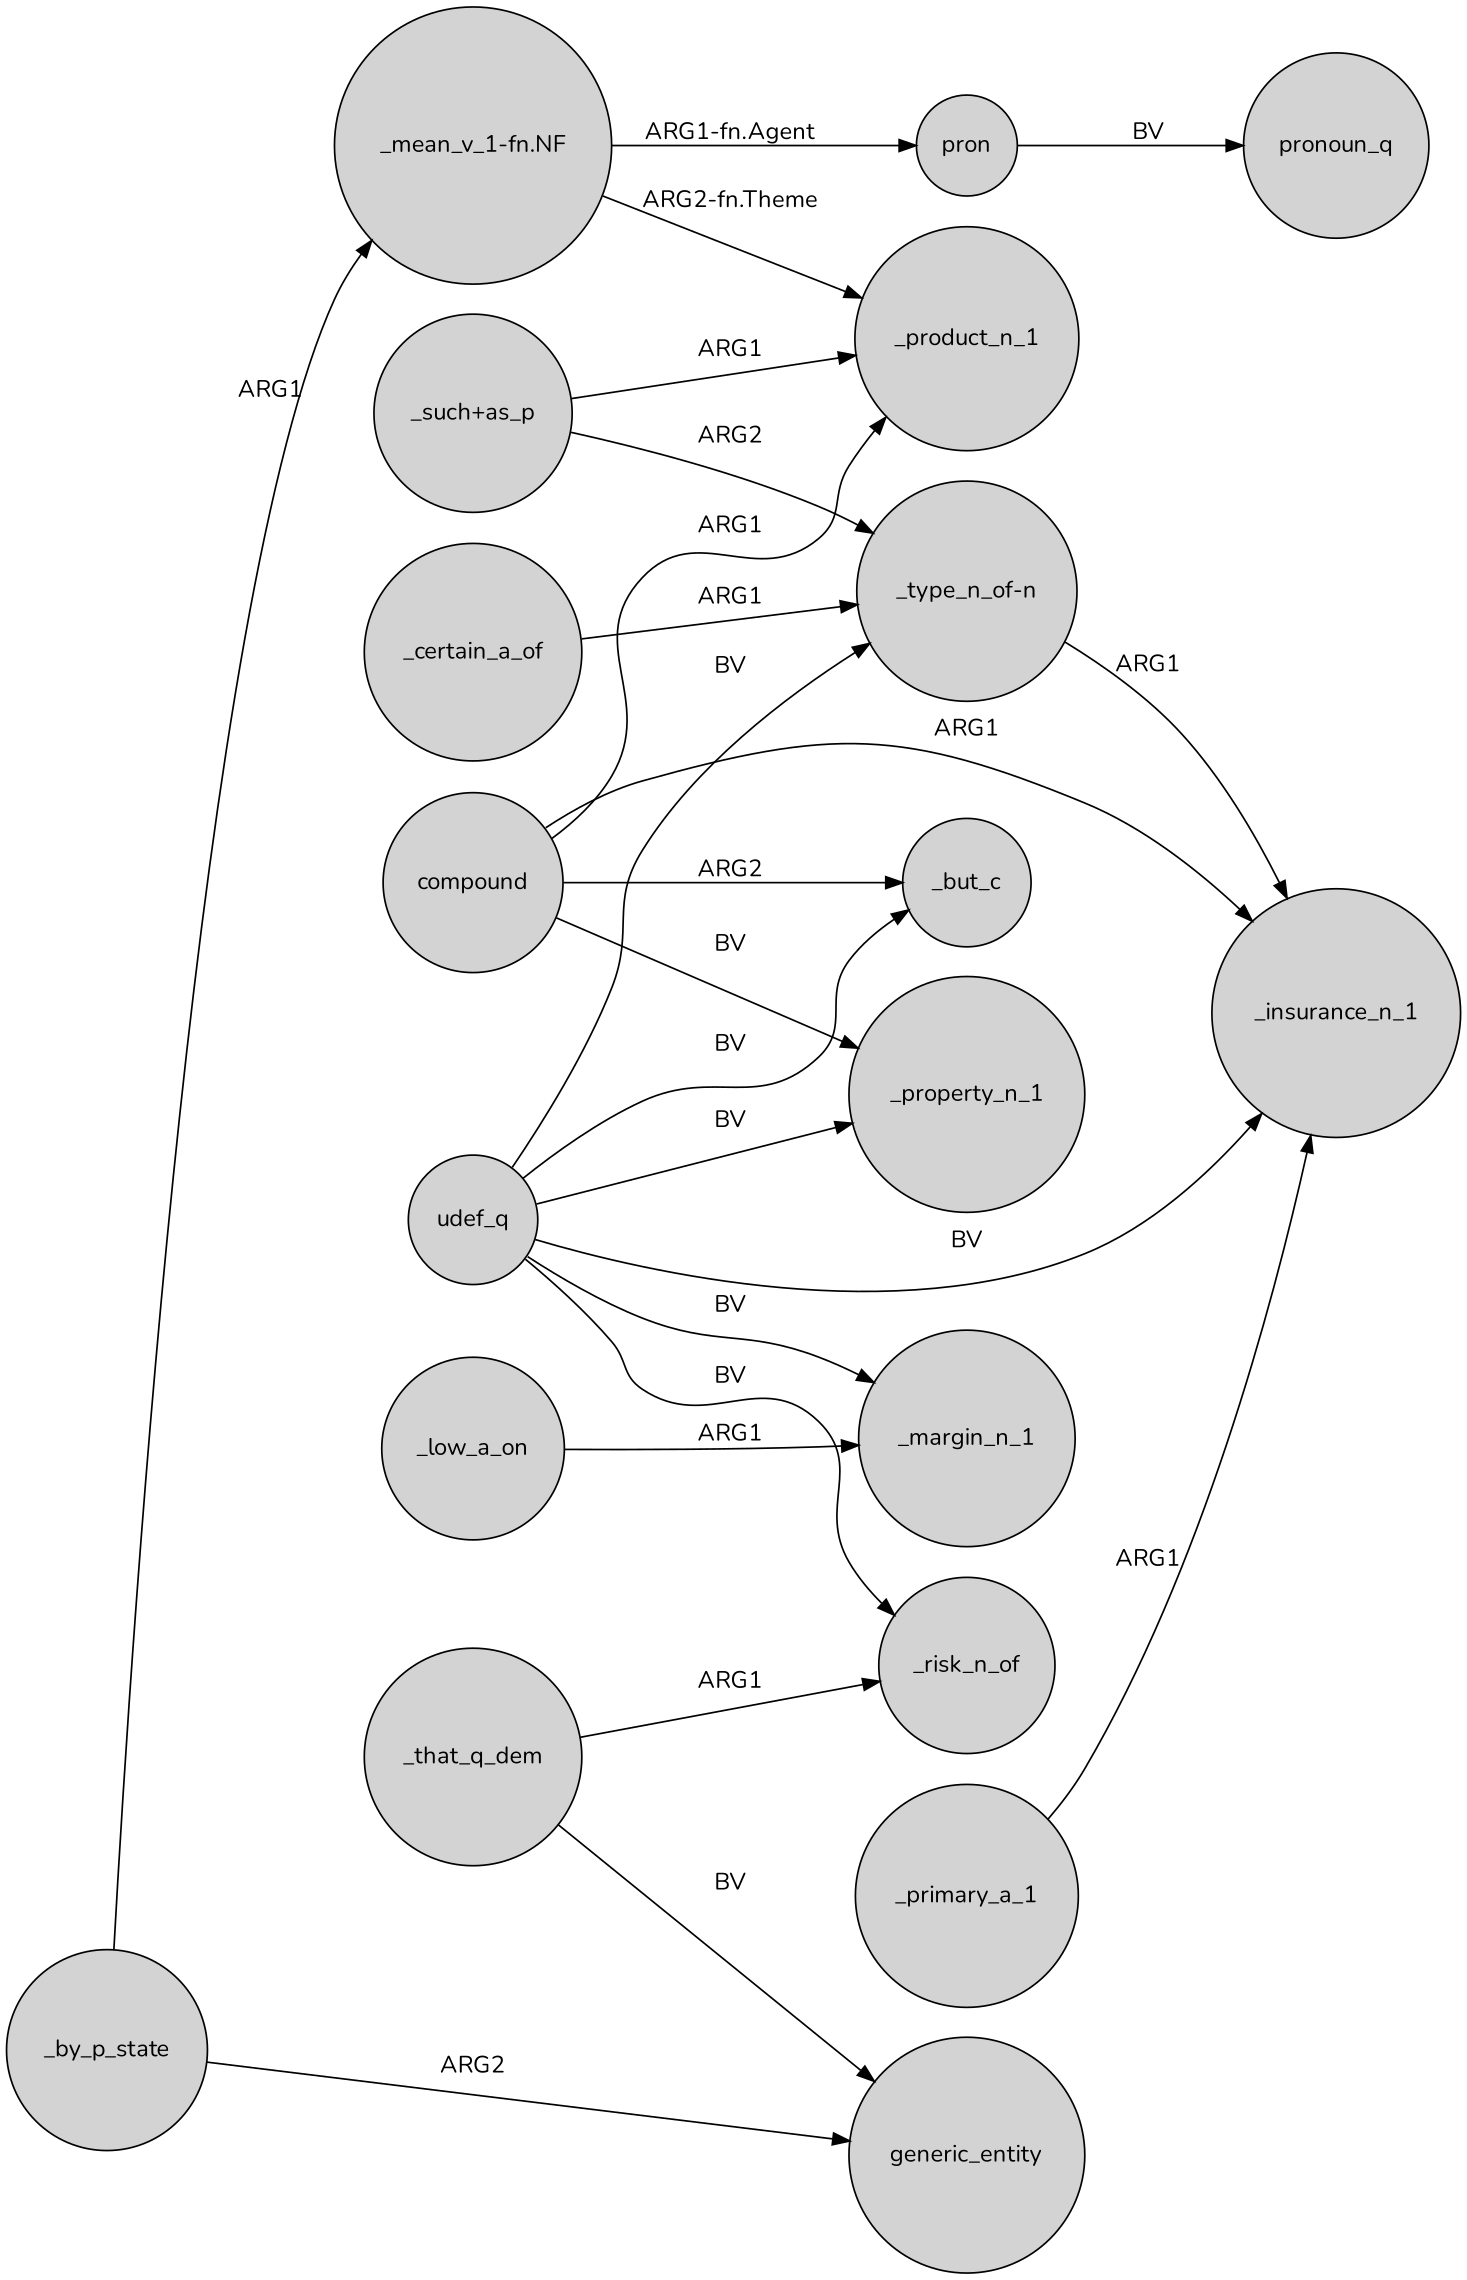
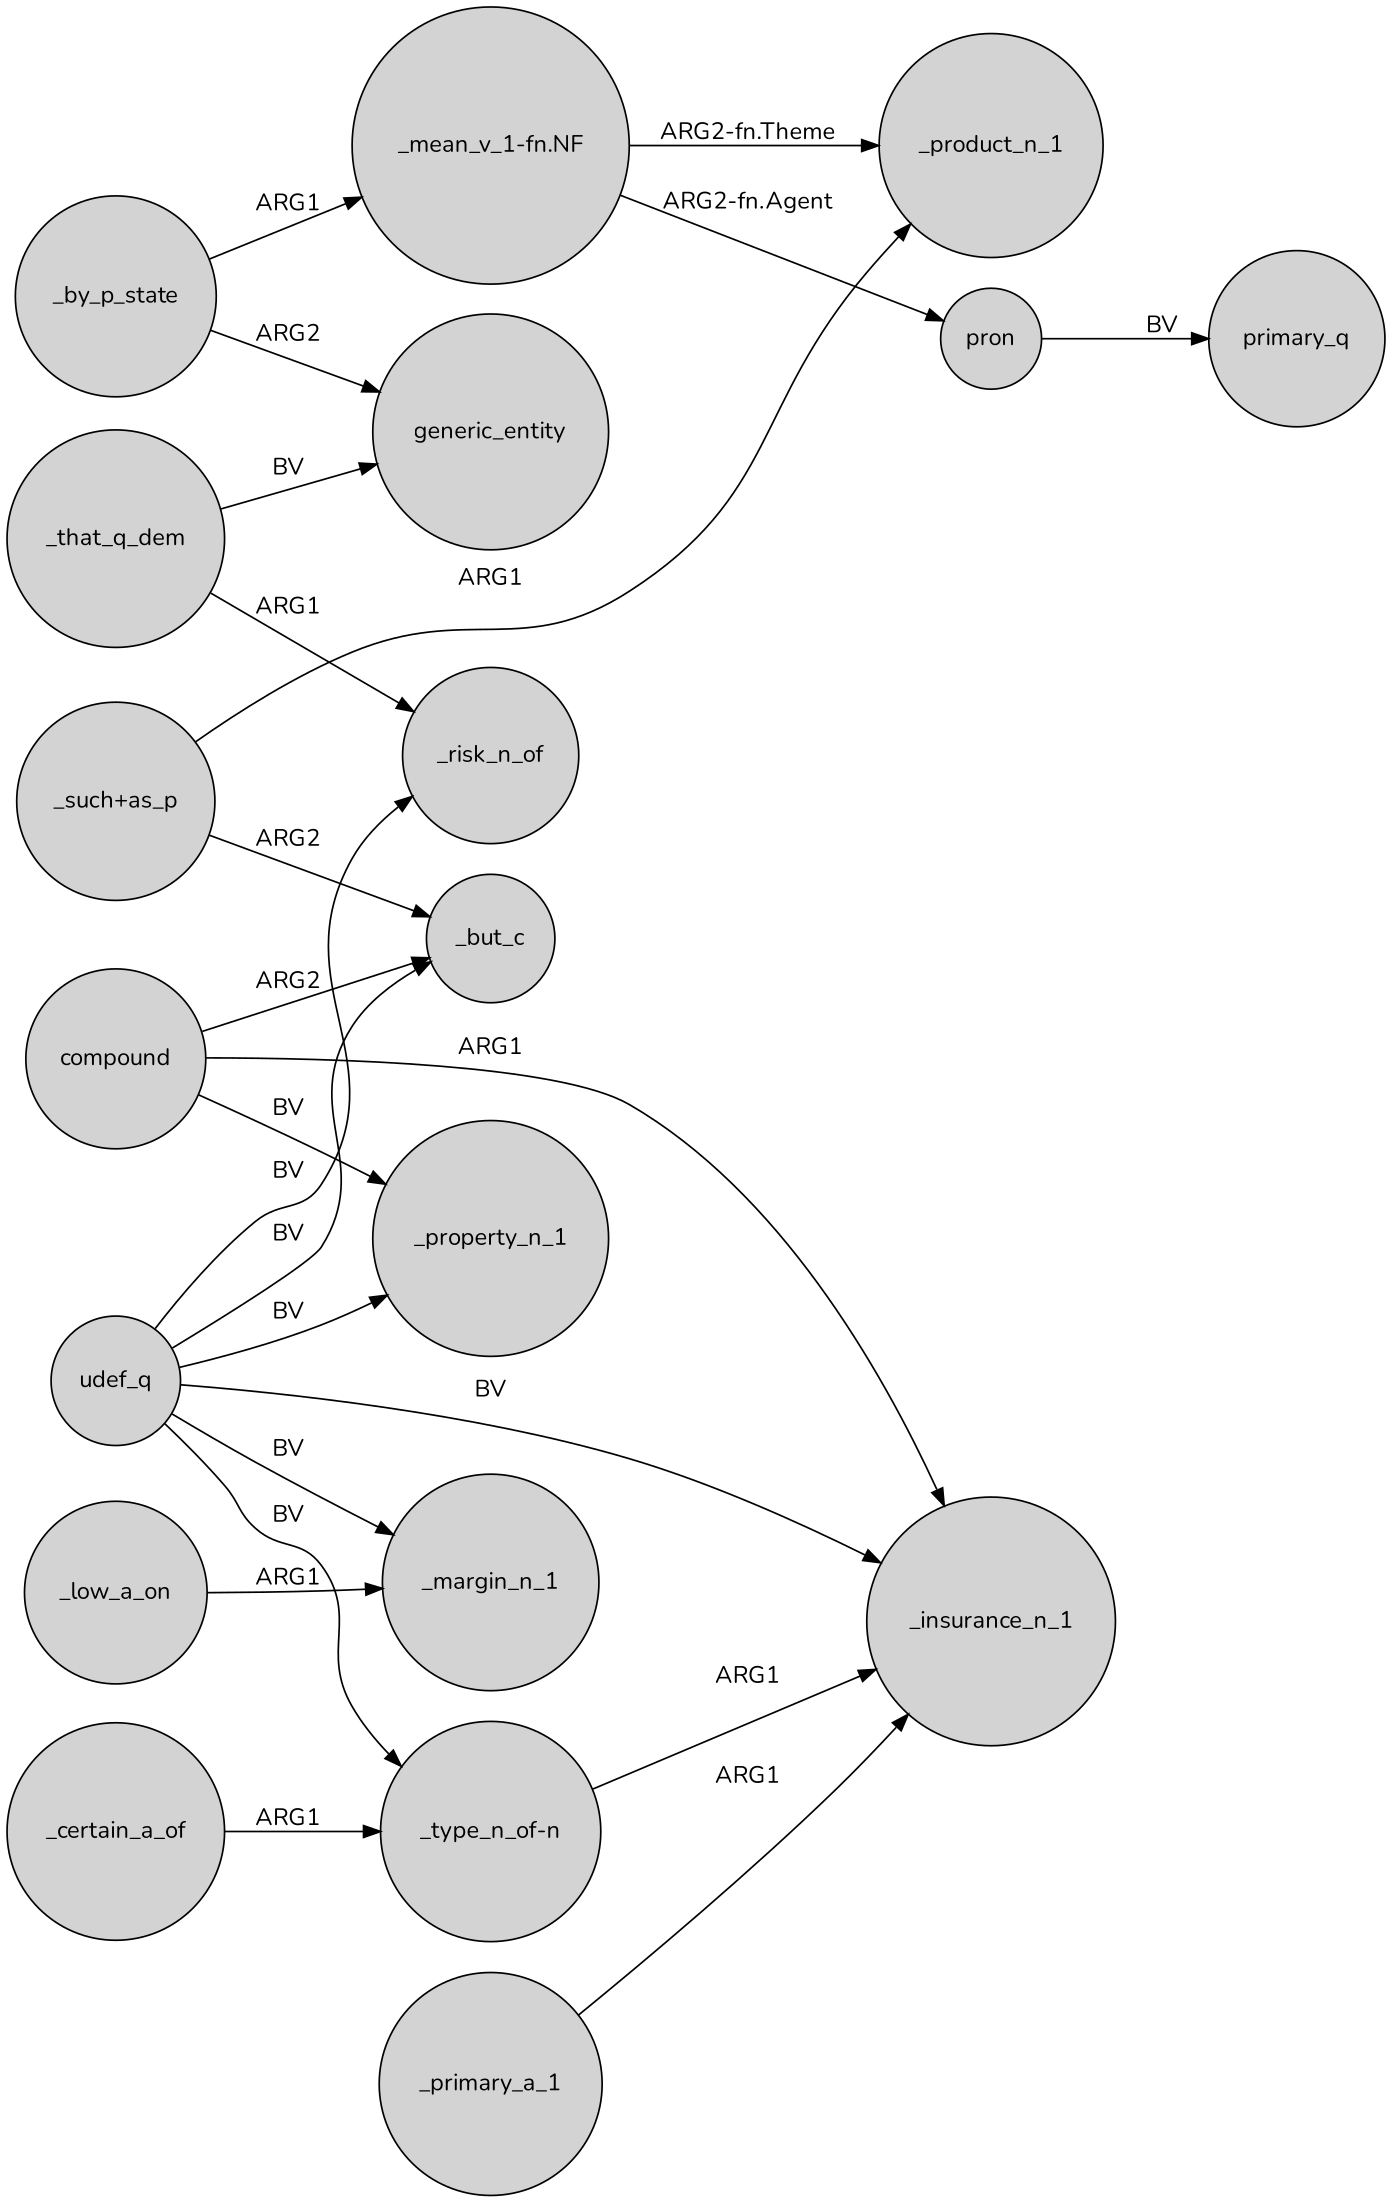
  digraph {
    fontname=Nunito
    rankdir=LR
    node [fontname=Nunito shape=circle style=filled]
    edge [fontname=Nunito]
    _by_p_state
    "_mean_v_1-fn.NF"
    generic_entity
    _product_n_1
    pron
    udef_q
    _risk_n_of
    _insurance_n_1
    "_type_n_of-n"
    _but_c
    _margin_n_1
    _property_n_1
    compound
    _that_q_dem
    _low_a_on
-   pronoun_q
+   pronoun_q [label=primary_q]
    _certain_a_of
    "_such+as_p"
    _primary_a_1
    _by_p_state -> "_mean_v_1-fn.NF" [label=ARG1]
    _by_p_state -> generic_entity [label=ARG2]
    "_mean_v_1-fn.NF" -> _product_n_1 [label="ARG2-fn.Theme"]
-   "_mean_v_1-fn.NF" -> pron [label="ARG1-fn.Agent"]
+   "_mean_v_1-fn.NF" -> pron [label="ARG2-fn.Agent"]
    pron -> pronoun_q [label=BV]
    udef_q -> _risk_n_of [label=BV]
    udef_q -> _insurance_n_1 [label=BV]
    udef_q -> "_type_n_of-n" [label=BV]
    udef_q -> _but_c [label=BV]
    udef_q -> _margin_n_1 [label=BV]
    udef_q -> _property_n_1 [label=BV]
    "_type_n_of-n" -> _insurance_n_1 [label=ARG1]
-   compound -> _product_n_1 [label=ARG1]
    compound -> _insurance_n_1 [label=ARG1]
    compound -> _but_c [label=ARG2]
    compound -> _property_n_1 [label=BV]
    _that_q_dem -> generic_entity [label=BV]
    _that_q_dem -> _risk_n_of [label=ARG1]
    _low_a_on -> _margin_n_1 [label=ARG1]
    _certain_a_of -> "_type_n_of-n" [label=ARG1]
    "_such+as_p" -> _product_n_1 [label=ARG1]
-   "_such+as_p" -> "_type_n_of-n" [label=ARG2]
+   "_such+as_p" -> _but_c [label=ARG2]
    _primary_a_1 -> _insurance_n_1 [label=ARG1]
  }
